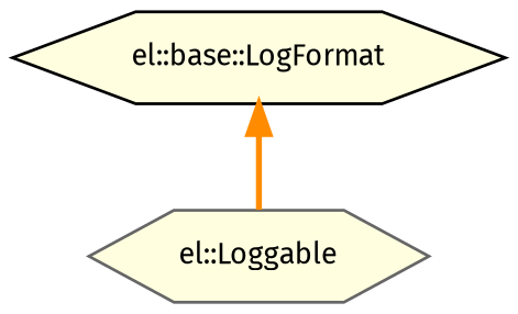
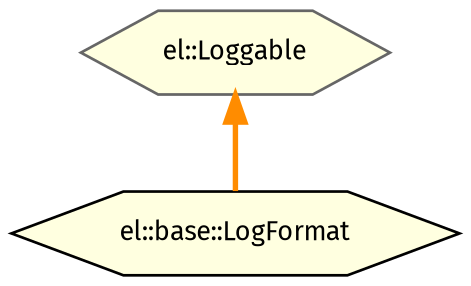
  digraph {
    fontname="Fira Sans"
    node [fillcolor=lightyellow fontname="Fira Sans" fontsize=10 shape=hexagon style=filled]
    n1 [color=black fontcolor=black height=0.2 label="el::base::LogFormat" width=0.4]
    n2 [color=gray40 height=0.2 label="el::Loggable" width=0.4]
-   n1 -> n2 [color=darkorange dir=back fontname="Fira Sans" fontsize=10 labelfontname=Helvetica labelfontsize=10 style=bold]
+   n2 -> n1 [color=darkorange dir=back fontname="Fira Sans" fontsize=10 labelfontname=Helvetica labelfontsize=10 style=bold]
  }
